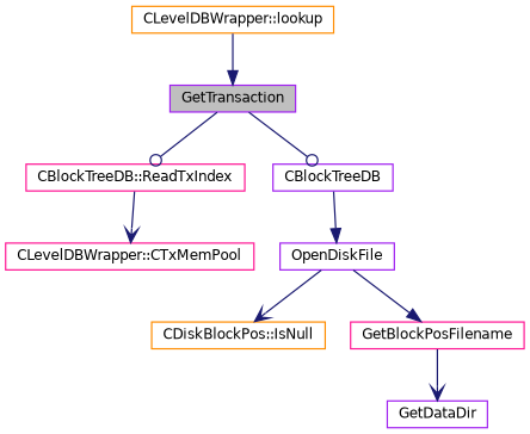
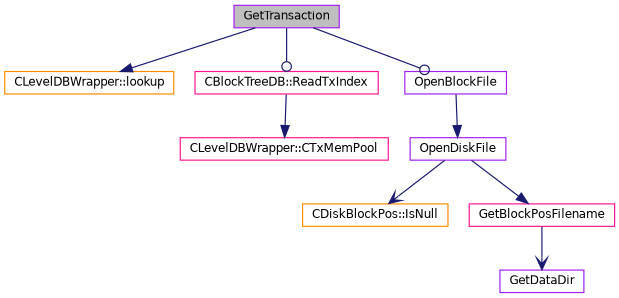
  digraph {
    rankdir=TB
    node [color=purple fillcolor=white fontname=Helvetica fontsize=10 shape=record style=filled]
    edge [arrowhead=normal color=midnightblue fontname=Helvetica fontsize=10 labelfontname=Helvetica labelfontsize=10 style=solid]
    n1 [fillcolor=grey75 fontcolor=black height=0.2 label=GetTransaction width=0.4]
    n2 [color=darkorange height=0.2 label="CLevelDBWrapper::lookup" width=0.4]
    n3 [color=deeppink height=0.2 label="CBlockTreeDB::ReadTxIndex" width=0.4]
-   n4 [height=0.2 label=CBlockTreeDB width=0.4]
+   n4 [height=0.2 label=OpenBlockFile width=0.4]
    n5 [color=deeppink height=0.2 label="CLevelDBWrapper::CTxMemPool" width=0.4]
    n6 [height=0.2 label=OpenDiskFile width=0.4]
    n7 [color=darkorange height=0.2 label="CDiskBlockPos::IsNull" width=0.4]
    n8 [color=deeppink height=0.2 label=GetBlockPosFilename width=0.4]
    n9 [height=0.2 label=GetDataDir width=0.4]
-   n2 -> n1
+   n1 -> n2
    n1 -> n3 [arrowhead=odot]
    n1 -> n4 [arrowhead=odot]
-   n3 -> n5 [arrowhead=vee]
+   n3 -> n5
    n4 -> n6
    n6 -> n7 [arrowhead=vee]
    n6 -> n8
    n8 -> n9 [arrowhead=vee]
  }
